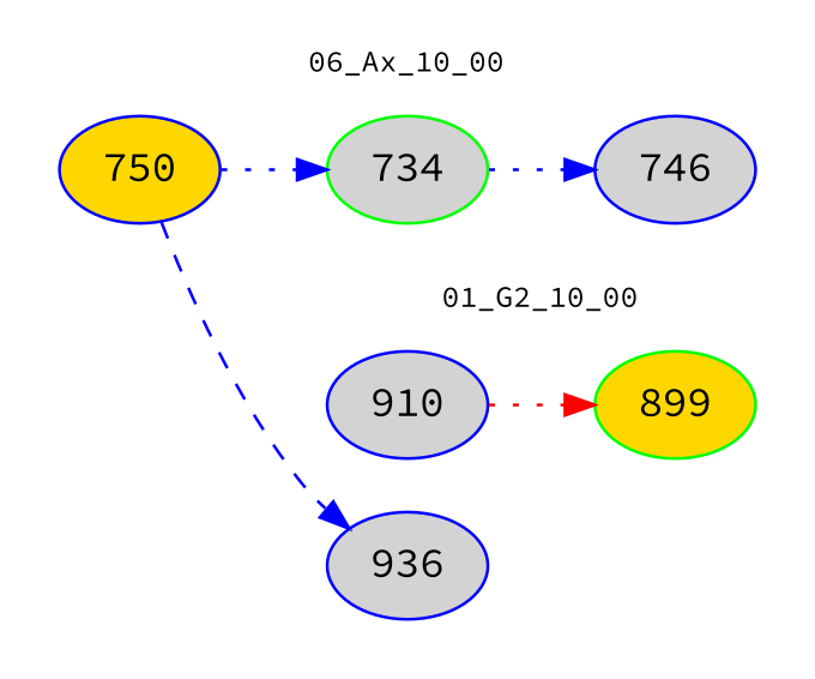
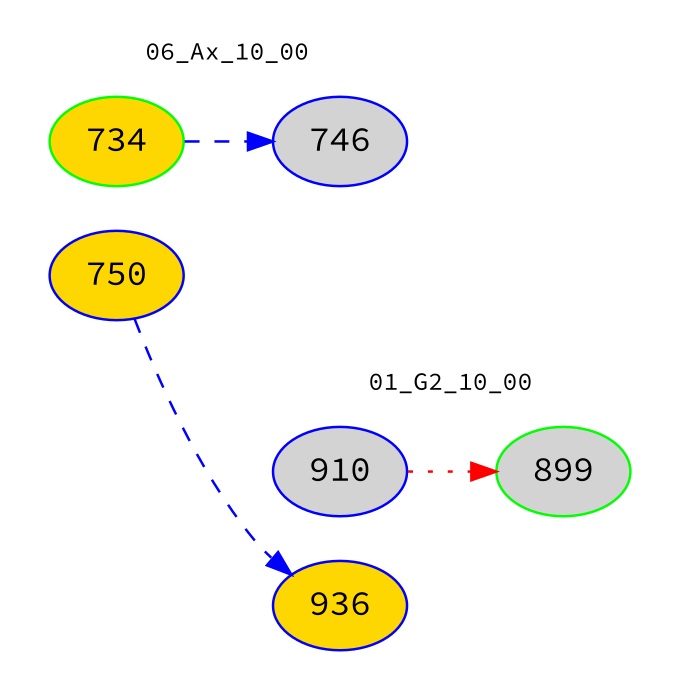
  digraph {
    fontname="Source Code Pro"
    rankdir=LR
    node [color=blue fillcolor=gold fontname="Source Code Pro" style=filled]
    edge [color=blue fontname="Source Code Pro" style=dotted]
    n1 [label=750]
-   n2 [color=green fillcolor=lightgrey label=734]
+   n2 [color=green label=734]
    n3 [fillcolor=lightgrey label=746]
    n4 [fillcolor=lightgrey label=910]
-   n5 [color=green label=899]
-   n6 [fillcolor=lightgrey label=936]
+   n5 [color=green fillcolor=lightgrey label=899]
+   n6 [label=936]
    subgraph cluster_1 {
      color=white
      fontsize=10
      label="06_Ax_10_00"
      n1
      n2
      n3
    }
    subgraph cluster_2 {
      color=white
      fontsize=10
      label="01_G2_10_00"
      n4
      n5
      n6
    }
-   n1 -> n2
    n1 -> n6 [style=dashed]
-   n2 -> n3
+   n2 -> n3 [style=dashed]
    n4 -> n5 [color=red]
  }
